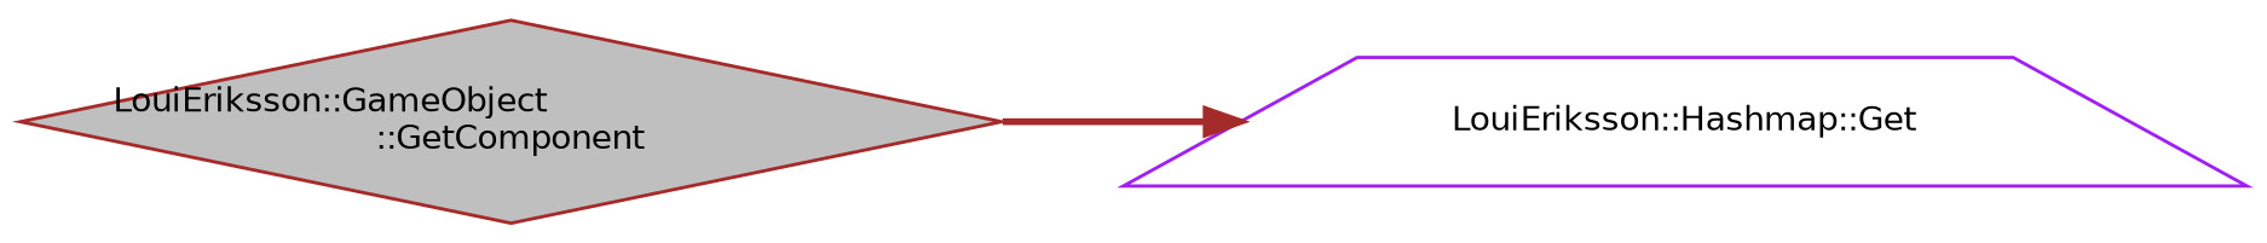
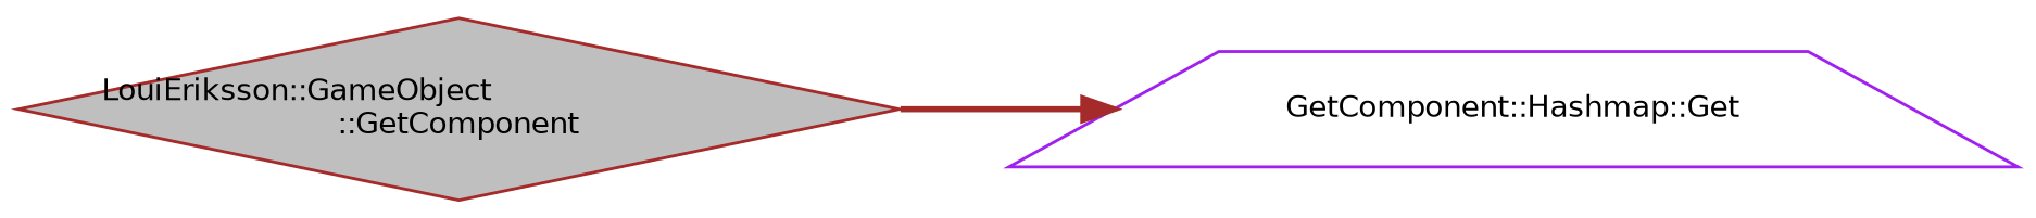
  digraph {
    rankdir=LR
    node [fontname=Helvetica fontsize=10 style=filled]
    n1 [color=brown fillcolor=grey75 fontcolor=black height=0.2 label="LouiEriksson::GameObject\l::GetComponent" shape=diamond width=0.4]
-   n2 [color=purple fillcolor=white height=0.2 label="LouiEriksson::Hashmap::Get" shape=trapezium width=0.4]
+   n2 [color=purple fillcolor=white height=0.2 label="GetComponent::Hashmap::Get" shape=trapezium width=0.4]
    n1 -> n2 [color=brown fontname=Helvetica fontsize=10 labelfontname=Helvetica labelfontsize=10 style=bold]
  }
